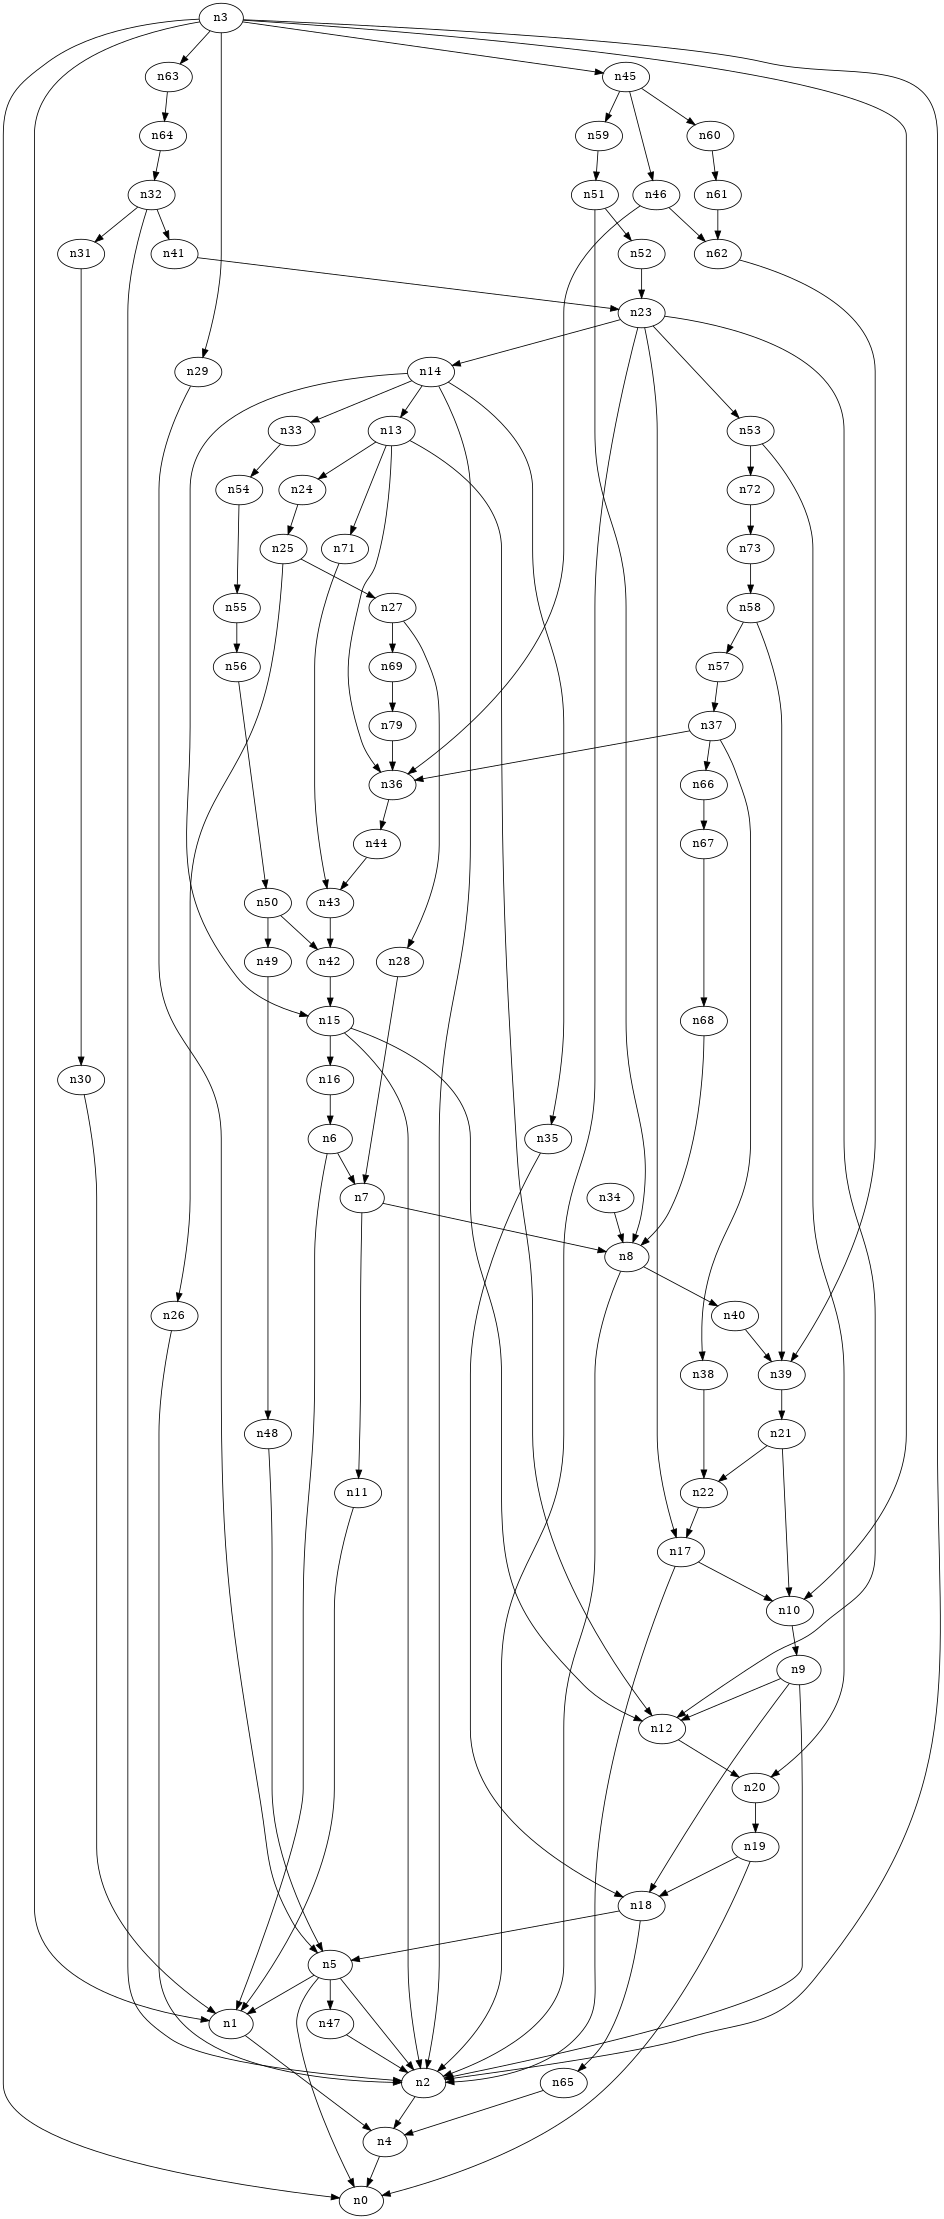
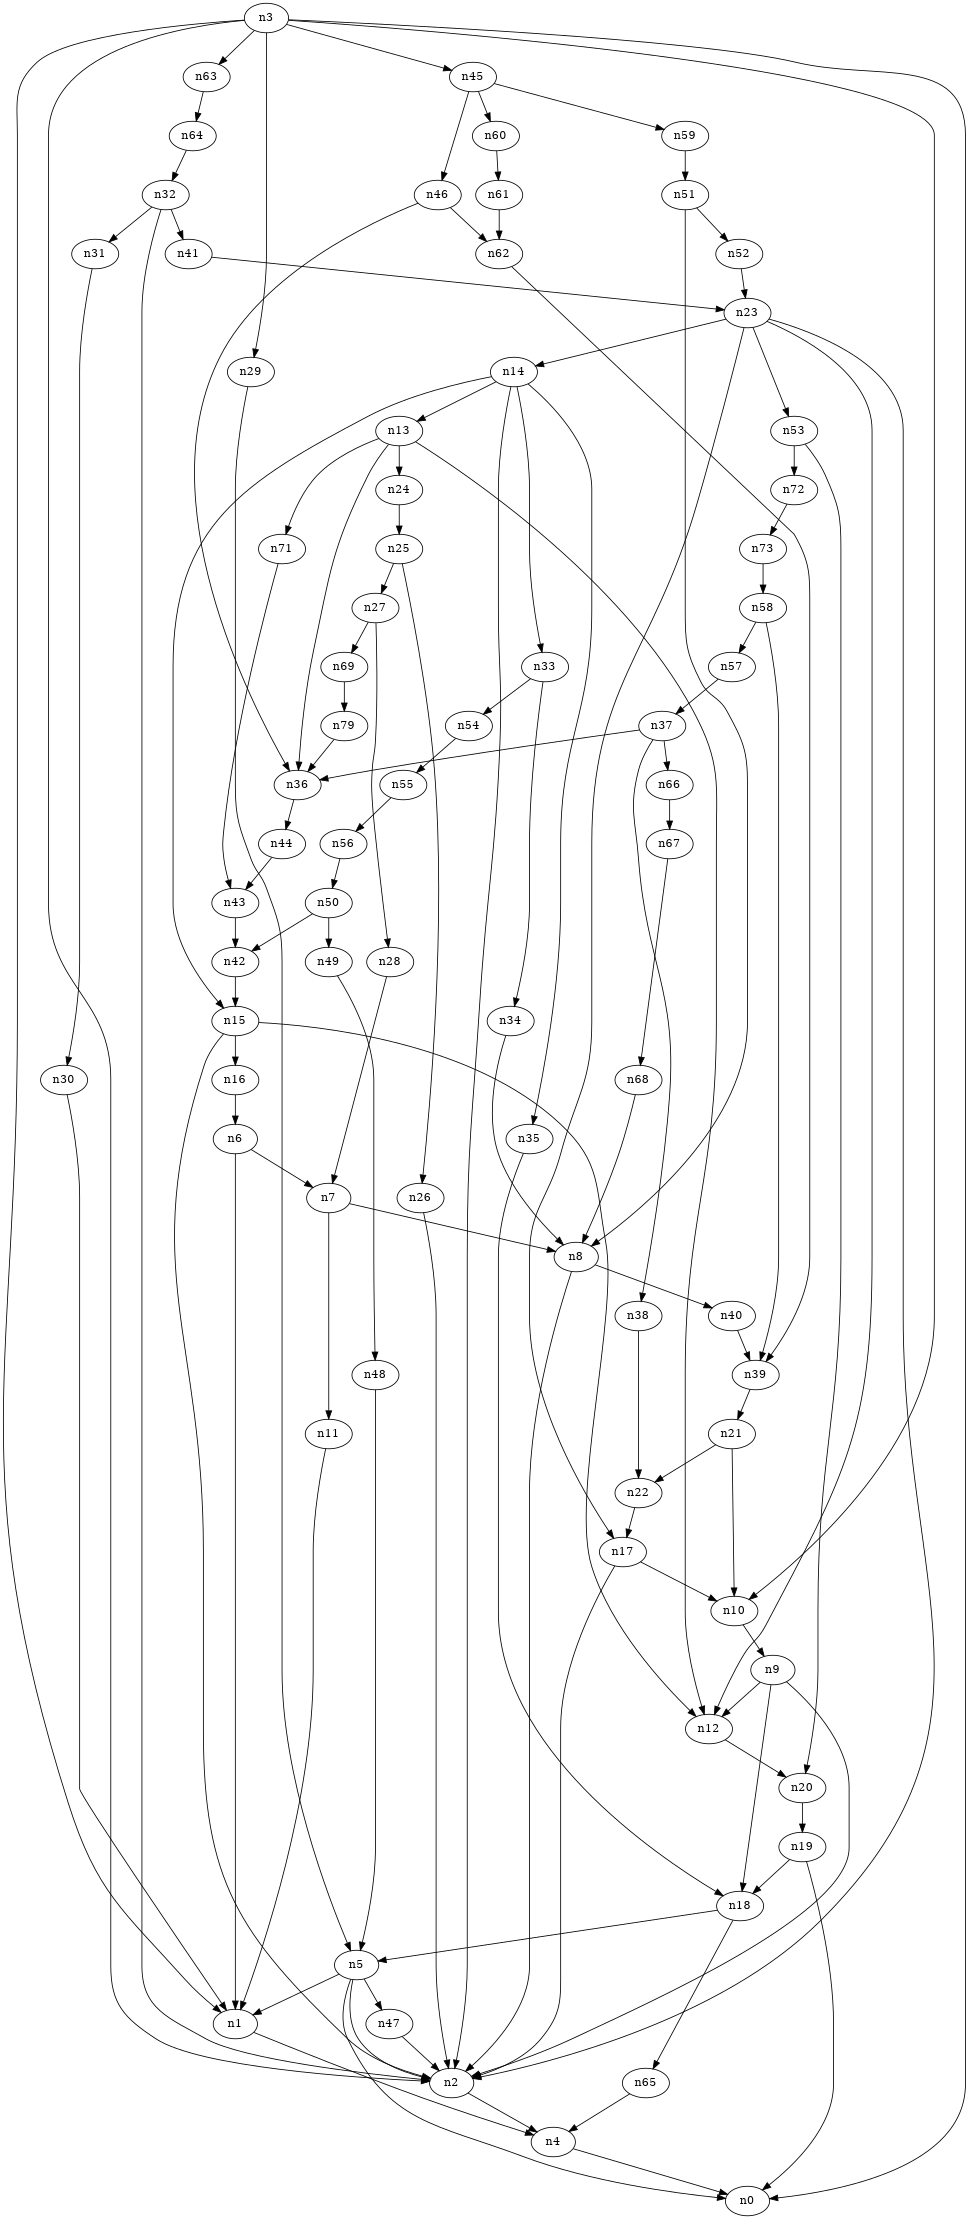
  digraph {
    n1
    n4
    n0
    n2
    n3
    n10
    n29
    n45
    n63
    n9
    n5
    n46
    n59
    n60
    n64
    n12
    n18
    n47
    n36
    n62
    n51
    n61
    n32
    n6
    n7
    n8
    n11
    n40
    n39
    n21
    n20
    n65
    n19
    n13
    n24
    n71
    n25
    n44
    n43
    n26
    n27
    n42
    n14
    n15
    n33
    n35
    n16
    n34
    n54
    n55
    n17
    n22
    n23
    n53
    n72
    n73
    n28
    n69
    n70 [label=n79]
    n30
    n31
    n41
    n56
    n37
    n38
    n66
    n67
    n68
    n52
    n48
    n49
    n50
    n58
    n57
    n1 -> n4
    n4 -> n0
    n2 -> n4
    n3 -> n1
    n3 -> n0
    n3 -> n2
    n3 -> n10
    n3 -> n29
    n3 -> n45
    n3 -> n63
    n10 -> n9
    n29 -> n5
    n45 -> n46
    n45 -> n59
    n45 -> n60
    n63 -> n64
    n9 -> n2
    n9 -> n12
    n9 -> n18
    n5 -> n1
    n5 -> n0
    n5 -> n2
    n5 -> n47
    n46 -> n36
    n46 -> n62
    n59 -> n51
    n60 -> n61
    n64 -> n32
    n12 -> n20
    n18 -> n5
    n18 -> n65
    n47 -> n2
    n36 -> n44
    n62 -> n39
    n51 -> n8
    n51 -> n52
    n61 -> n62
    n32 -> n2
    n32 -> n31
    n32 -> n41
    n6 -> n1
    n6 -> n7
    n7 -> n8
    n7 -> n11
    n8 -> n2
    n8 -> n40
    n11 -> n1
    n40 -> n39
    n39 -> n21
    n21 -> n10
    n21 -> n22
    n20 -> n19
    n65 -> n4
    n19 -> n0
    n19 -> n18
    n13 -> n12
    n13 -> n36
    n13 -> n24
    n13 -> n71
    n24 -> n25
    n71 -> n43
    n25 -> n26
    n25 -> n27
    n44 -> n43
    n43 -> n42
    n26 -> n2
    n27 -> n28
    n27 -> n69
    n42 -> n15
    n14 -> n2
    n14 -> n13
    n14 -> n15
    n14 -> n33
    n14 -> n35
    n15 -> n2
    n15 -> n12
    n15 -> n16
+   n33 -> n34
    n33 -> n54
    n35 -> n18
    n16 -> n6
    n34 -> n8
    n54 -> n55
    n55 -> n56
    n17 -> n2
    n17 -> n10
    n22 -> n17
    n23 -> n2
    n23 -> n12
    n23 -> n14
    n23 -> n17
    n23 -> n53
    n53 -> n20
    n53 -> n72
    n72 -> n73
    n73 -> n58
    n28 -> n7
    n69 -> n70
    n70 -> n36
    n30 -> n1
    n31 -> n30
    n41 -> n23
    n56 -> n50
    n37 -> n36
    n37 -> n38
    n37 -> n66
    n38 -> n22
    n66 -> n67
    n67 -> n68
    n68 -> n8
    n52 -> n23
    n48 -> n5
    n49 -> n48
    n50 -> n42
    n50 -> n49
    n58 -> n39
    n58 -> n57
    n57 -> n37
  }
